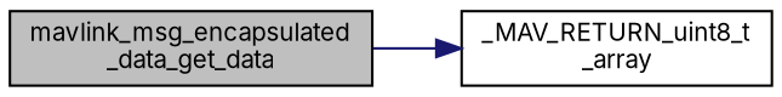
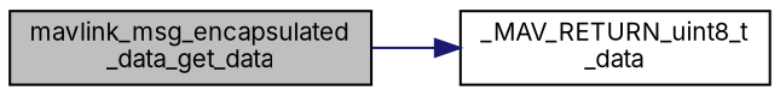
  digraph {
    rankdir=LR
    fontname=Inter
    node [color=black fontname=Inter fontsize=10 shape=record style=filled]
    n1 [fillcolor=grey75 fontcolor=black height=0.2 label="mavlink_msg_encapsulated\l_data_get_data" width=0.4]
-   n2 [fillcolor=white height=0.2 label="_MAV_RETURN_uint8_t\l_array" width=0.4]
+   n2 [fillcolor=white height=0.2 label="_MAV_RETURN_uint8_t\l_data" width=0.4]
    n1 -> n2 [color=midnightblue fontname=Inter fontsize=10 labelfontname=Helvetica labelfontsize=10 style=solid]
  }
